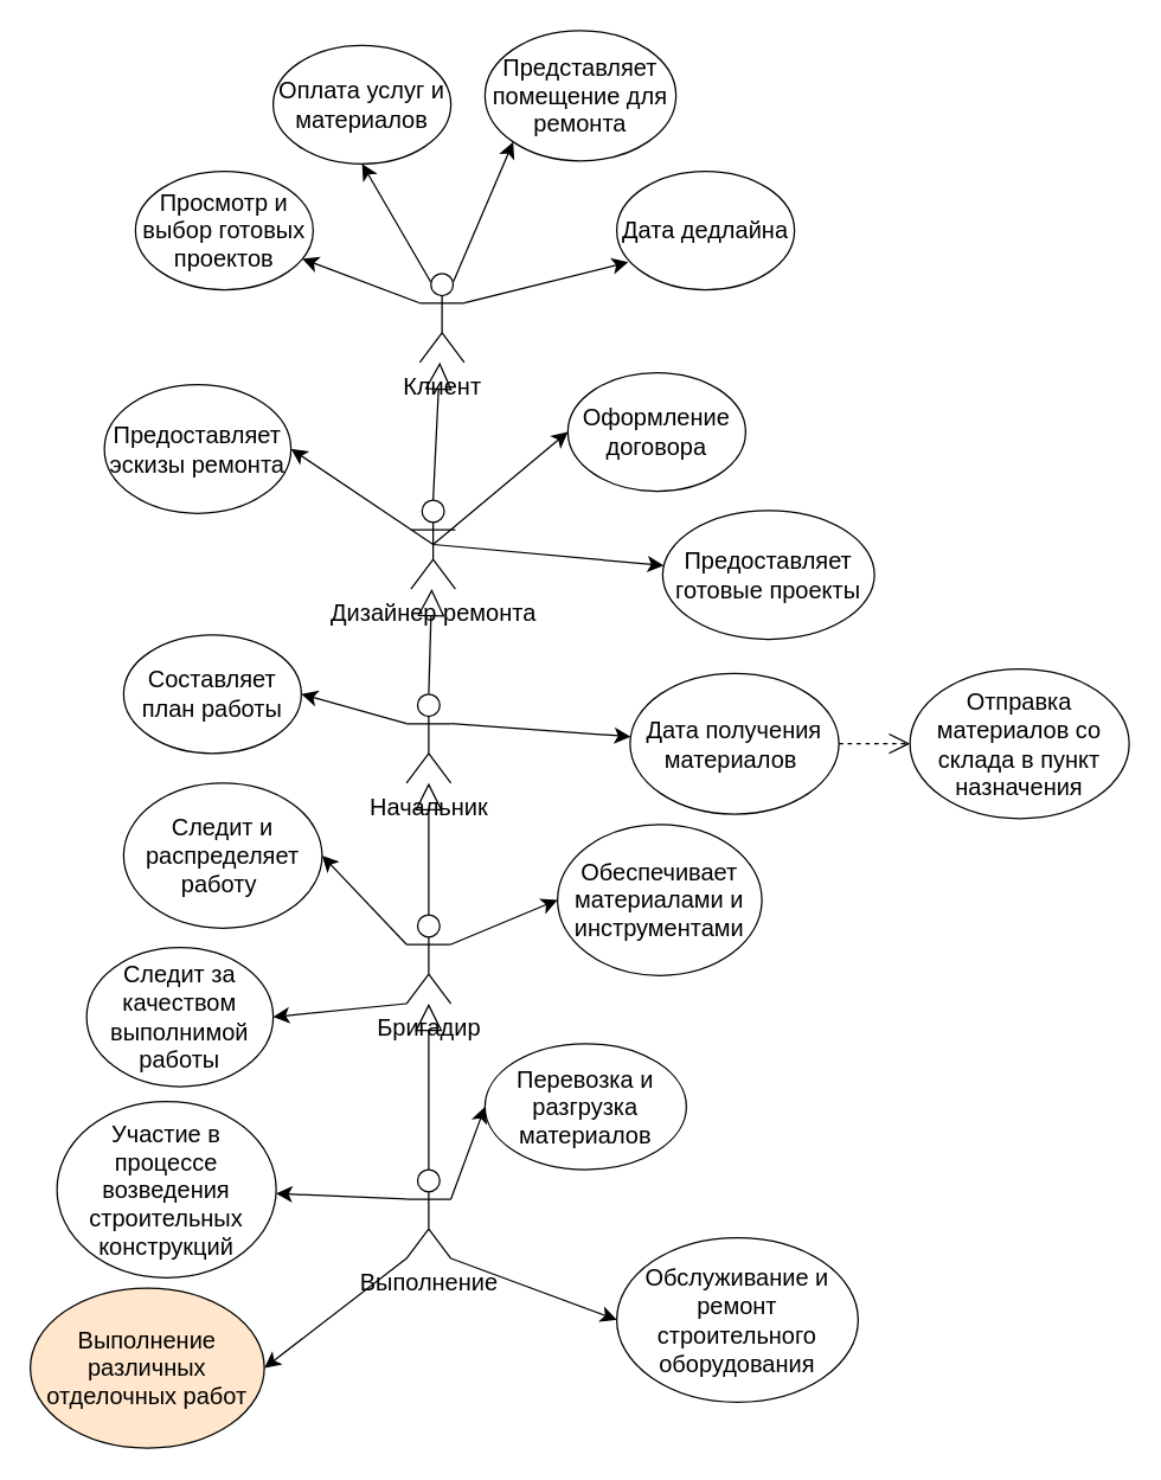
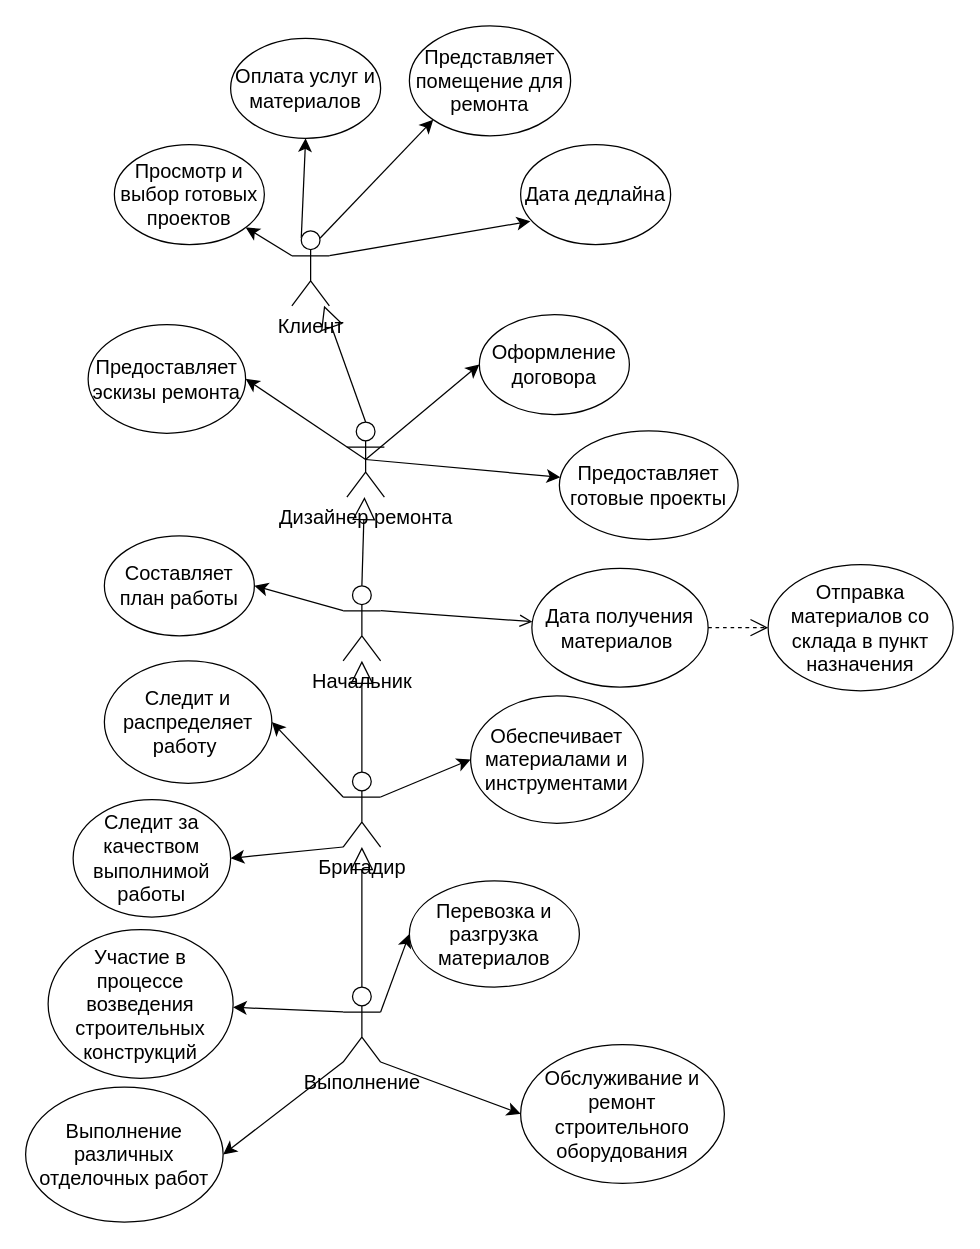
  <mxCell id="0" />
  <mxCell id="1" parent="0" />
  <mxCell id="2" value="" style="edgeStyle=none;curved=1;rounded=0;orthogonalLoop=1;jettySize=auto;html=1;fontSize=12;startSize=8;endSize=8;exitX=0;exitY=0.333;exitDx=0;exitDy=0;exitPerimeter=0;" edge="1" parent="1" source="6" target="19"><mxGeometry relative="1" as="geometry"><mxPoint x="406" y="202.586" as="targetPoint" /></mxGeometry></mxCell>
  <mxCell id="3" style="edgeStyle=none;curved=1;rounded=0;orthogonalLoop=1;jettySize=auto;html=1;exitX=0.75;exitY=0.1;exitDx=0;exitDy=0;exitPerimeter=0;entryX=0;entryY=1;entryDx=0;entryDy=0;fontSize=12;startSize=8;endSize=8;" edge="1" parent="1" source="6" target="23"><mxGeometry relative="1" as="geometry" /></mxCell>
  <mxCell id="4" style="edgeStyle=none;curved=1;rounded=0;orthogonalLoop=1;jettySize=auto;html=1;exitX=1;exitY=0.333;exitDx=0;exitDy=0;exitPerimeter=0;entryX=0.065;entryY=0.767;entryDx=0;entryDy=0;entryPerimeter=0;fontSize=12;startSize=8;endSize=8;" edge="1" parent="1" source="6" target="24"><mxGeometry relative="1" as="geometry" /></mxCell>
  <mxCell id="5" style="edgeStyle=none;curved=1;rounded=0;orthogonalLoop=1;jettySize=auto;html=1;exitX=0.25;exitY=0.1;exitDx=0;exitDy=0;exitPerimeter=0;entryX=0.5;entryY=1;entryDx=0;entryDy=0;fontSize=12;startSize=8;endSize=8;" edge="1" parent="1" source="6" target="21"><mxGeometry relative="1" as="geometry" /></mxCell>
- <mxCell id="6" value="Клиент&lt;br&gt;" style="shape=umlActor;verticalLabelPosition=bottom;verticalAlign=top;html=1;outlineConnect=0;fontSize=16;" vertex="1" parent="1"><mxGeometry x="283" y="184" width="30" height="60" as="geometry" /></mxCell>
+ <mxCell id="6" value="Клиент&lt;br&gt;" style="shape=umlActor;verticalLabelPosition=bottom;verticalAlign=top;html=1;outlineConnect=0;fontSize=16;" vertex="1" parent="1"><mxGeometry x="233" y="184" width="30" height="60" as="geometry" /></mxCell>
  <mxCell id="7" style="edgeStyle=none;curved=1;rounded=0;orthogonalLoop=1;jettySize=auto;html=1;exitX=0.5;exitY=0.5;exitDx=0;exitDy=0;exitPerimeter=0;entryX=0;entryY=0.5;entryDx=0;entryDy=0;fontSize=12;startSize=8;endSize=8;" edge="1" parent="1" source="10" target="18"><mxGeometry relative="1" as="geometry"><mxPoint x="449" y="317" as="targetPoint" /></mxGeometry></mxCell>
  <mxCell id="8" style="edgeStyle=none;curved=1;rounded=0;orthogonalLoop=1;jettySize=auto;html=1;exitX=0.5;exitY=0.5;exitDx=0;exitDy=0;exitPerimeter=0;fontSize=12;startSize=8;endSize=8;" edge="1" parent="1" source="10" target="20"><mxGeometry relative="1" as="geometry"><mxPoint x="462" y="395.155" as="targetPoint" /></mxGeometry></mxCell>
  <mxCell id="9" style="edgeStyle=none;curved=1;rounded=0;orthogonalLoop=1;jettySize=auto;html=1;exitX=0.5;exitY=0.5;exitDx=0;exitDy=0;exitPerimeter=0;entryX=1;entryY=0.5;entryDx=0;entryDy=0;fontSize=12;startSize=8;endSize=8;" edge="1" parent="1" source="10" target="22"><mxGeometry relative="1" as="geometry" /></mxCell>
  <mxCell id="10" value="Дизайнер ремонта" style="shape=umlActor;verticalLabelPosition=bottom;verticalAlign=top;html=1;outlineConnect=0;fontSize=16;" vertex="1" parent="1"><mxGeometry x="277" y="337" width="30" height="60" as="geometry" /></mxCell>
- <mxCell id="11" style="edgeStyle=none;curved=1;rounded=0;orthogonalLoop=1;jettySize=auto;html=1;exitX=1;exitY=0.333;exitDx=0;exitDy=0;exitPerimeter=0;fontSize=12;startSize=8;endSize=8;" edge="1" parent="1" source="13" target="25"><mxGeometry relative="1" as="geometry" /></mxCell>
+ <mxCell id="11" style="edgeStyle=none;curved=1;rounded=0;orthogonalLoop=1;jettySize=auto;html=1;exitX=1;exitY=0.333;exitDx=0;exitDy=0;exitPerimeter=0;fontSize=12;startSize=8;endSize=8;endArrow=open;" edge="1" parent="1" source="13" target="25"><mxGeometry relative="1" as="geometry" /></mxCell>
  <mxCell id="12" style="edgeStyle=none;curved=1;rounded=0;orthogonalLoop=1;jettySize=auto;html=1;exitX=0;exitY=0.333;exitDx=0;exitDy=0;exitPerimeter=0;fontSize=12;startSize=8;endSize=8;entryX=1;entryY=0.5;entryDx=0;entryDy=0;" edge="1" parent="1" source="13" target="26"><mxGeometry relative="1" as="geometry"><mxPoint x="177" y="498" as="targetPoint" /></mxGeometry></mxCell>
  <mxCell id="13" value="Начальник" style="shape=umlActor;verticalLabelPosition=bottom;verticalAlign=top;html=1;outlineConnect=0;fontSize=16;" vertex="1" parent="1"><mxGeometry x="274" y="468" width="30" height="60" as="geometry" /></mxCell>
  <mxCell id="14" style="edgeStyle=none;curved=1;rounded=0;orthogonalLoop=1;jettySize=auto;html=1;exitX=0;exitY=0.333;exitDx=0;exitDy=0;exitPerimeter=0;entryX=1;entryY=0.5;entryDx=0;entryDy=0;fontSize=12;startSize=8;endSize=8;" edge="1" parent="1" source="17" target="32"><mxGeometry relative="1" as="geometry" /></mxCell>
  <mxCell id="15" style="edgeStyle=none;curved=1;rounded=0;orthogonalLoop=1;jettySize=auto;html=1;exitX=1;exitY=0.333;exitDx=0;exitDy=0;exitPerimeter=0;fontSize=12;startSize=8;endSize=8;entryX=0;entryY=0.5;entryDx=0;entryDy=0;" edge="1" parent="1" source="17" target="33"><mxGeometry relative="1" as="geometry"><mxPoint x="381" y="634.18" as="targetPoint" /></mxGeometry></mxCell>
  <mxCell id="16" style="edgeStyle=none;curved=1;rounded=0;orthogonalLoop=1;jettySize=auto;html=1;exitX=0;exitY=1;exitDx=0;exitDy=0;exitPerimeter=0;entryX=1;entryY=0.5;entryDx=0;entryDy=0;fontSize=12;startSize=8;endSize=8;" edge="1" parent="1" source="17" target="34"><mxGeometry relative="1" as="geometry" /></mxCell>
  <mxCell id="17" value="Бригадир" style="shape=umlActor;verticalLabelPosition=bottom;verticalAlign=top;html=1;outlineConnect=0;fontSize=16;" vertex="1" parent="1"><mxGeometry x="274" y="617" width="30" height="60" as="geometry" /></mxCell>
  <mxCell id="18" value="Оформление договора" style="ellipse;whiteSpace=wrap;html=1;fontSize=16;" vertex="1" parent="1"><mxGeometry x="383" y="251" width="120" height="80" as="geometry" /></mxCell>
  <mxCell id="19" value="Просмотр и выбор готовых проектов" style="ellipse;whiteSpace=wrap;html=1;fontSize=16;" vertex="1" parent="1"><mxGeometry x="91" y="114.996" width="120" height="80" as="geometry" /></mxCell>
  <mxCell id="20" value="Предоставляет готовые проекты" style="ellipse;whiteSpace=wrap;html=1;fontSize=16;" vertex="1" parent="1"><mxGeometry x="447" y="344" width="143" height="87" as="geometry" /></mxCell>
  <mxCell id="21" value="Оплата услуг и материалов" style="ellipse;whiteSpace=wrap;html=1;fontSize=16;" vertex="1" parent="1"><mxGeometry x="184" y="30" width="120" height="80" as="geometry" /></mxCell>
  <mxCell id="22" value="Предоставляет эскизы ремонта" style="ellipse;whiteSpace=wrap;html=1;fontSize=16;" vertex="1" parent="1"><mxGeometry x="70" y="259" width="126" height="87" as="geometry" /></mxCell>
  <mxCell id="23" value="Представляет помещение для ремонта" style="ellipse;whiteSpace=wrap;html=1;fontSize=16;" vertex="1" parent="1"><mxGeometry x="327" y="20" width="129" height="88" as="geometry" /></mxCell>
  <mxCell id="24" value="Дата дедлайна" style="ellipse;whiteSpace=wrap;html=1;fontSize=16;" vertex="1" parent="1"><mxGeometry x="416" y="115" width="120" height="80" as="geometry" /></mxCell>
  <mxCell id="25" value="Дата получения материалов&amp;nbsp;" style="ellipse;whiteSpace=wrap;html=1;fontSize=16;" vertex="1" parent="1"><mxGeometry x="425" y="454" width="141" height="95" as="geometry" /></mxCell>
  <mxCell id="26" value="Составляет план работы" style="ellipse;whiteSpace=wrap;html=1;fontSize=16;" vertex="1" parent="1"><mxGeometry x="83" y="428" width="120" height="80" as="geometry" /></mxCell>
  <mxCell id="27" value="" style="endArrow=block;endSize=16;endFill=0;html=1;rounded=0;fontSize=12;curved=1;exitX=0.5;exitY=0;exitDx=0;exitDy=0;exitPerimeter=0;" edge="1" parent="1" source="17" target="13"><mxGeometry width="160" relative="1" as="geometry"><mxPoint x="332" y="676" as="sourcePoint" /><mxPoint x="340" y="516" as="targetPoint" /></mxGeometry></mxCell>
  <mxCell id="28" value="" style="endArrow=block;endSize=16;endFill=0;html=1;rounded=0;fontSize=12;curved=1;exitX=0.5;exitY=0;exitDx=0;exitDy=0;exitPerimeter=0;" edge="1" parent="1" source="13" target="10"><mxGeometry width="160" relative="1" as="geometry"><mxPoint x="405" y="658" as="sourcePoint" /><mxPoint x="413" y="588" as="targetPoint" /></mxGeometry></mxCell>
  <mxCell id="29" value="" style="endArrow=block;endSize=16;endFill=0;html=1;rounded=0;fontSize=12;curved=1;exitX=0.5;exitY=0;exitDx=0;exitDy=0;exitPerimeter=0;" edge="1" parent="1" source="10" target="6"><mxGeometry width="160" relative="1" as="geometry"><mxPoint x="299" y="478" as="sourcePoint" /><mxPoint x="301" y="407" as="targetPoint" /></mxGeometry></mxCell>
  <mxCell id="30" value="" style="endArrow=open;endSize=12;dashed=1;html=1;rounded=0;fontSize=12;curved=1;exitX=1;exitY=0.5;exitDx=0;exitDy=0;entryX=0;entryY=0.5;entryDx=0;entryDy=0;" edge="1" parent="1" source="25" target="31"><mxGeometry width="160" relative="1" as="geometry"><mxPoint x="604" y="517" as="sourcePoint" /><mxPoint x="648" y="517" as="targetPoint" /></mxGeometry></mxCell>
  <mxCell id="31" value="Отправка материалов со склада в пункт назначения" style="ellipse;whiteSpace=wrap;html=1;fontSize=16;" vertex="1" parent="1"><mxGeometry x="614" y="451" width="148" height="101" as="geometry" /></mxCell>
  <mxCell id="32" value="Следит и распределяет работу&amp;nbsp;" style="ellipse;whiteSpace=wrap;html=1;fontSize=16;" vertex="1" parent="1"><mxGeometry x="83" y="528" width="134" height="98" as="geometry" /></mxCell>
  <mxCell id="33" value="Обеспечивает материалами и инструментами" style="ellipse;whiteSpace=wrap;html=1;fontSize=16;" vertex="1" parent="1"><mxGeometry x="376" y="556" width="138" height="102" as="geometry" /></mxCell>
  <mxCell id="34" value="Следит за качеством выполнимой работы" style="ellipse;whiteSpace=wrap;html=1;fontSize=16;" vertex="1" parent="1"><mxGeometry x="58" y="639" width="126" height="94" as="geometry" /></mxCell>
  <mxCell id="35" style="edgeStyle=none;curved=1;rounded=0;orthogonalLoop=1;jettySize=auto;html=1;exitX=0;exitY=0.333;exitDx=0;exitDy=0;exitPerimeter=0;fontSize=12;startSize=8;endSize=8;" edge="1" parent="1" source="39" target="41"><mxGeometry relative="1" as="geometry"><mxPoint x="183" y="825.311" as="targetPoint" /></mxGeometry></mxCell>
  <mxCell id="36" style="edgeStyle=none;curved=1;rounded=0;orthogonalLoop=1;jettySize=auto;html=1;exitX=1;exitY=0.333;exitDx=0;exitDy=0;exitPerimeter=0;fontSize=12;startSize=8;endSize=8;entryX=0;entryY=0.5;entryDx=0;entryDy=0;" edge="1" parent="1" source="39" target="42"><mxGeometry relative="1" as="geometry"><mxPoint x="407" y="803.763" as="targetPoint" /></mxGeometry></mxCell>
  <mxCell id="37" style="edgeStyle=none;curved=1;rounded=0;orthogonalLoop=1;jettySize=auto;html=1;exitX=1;exitY=1;exitDx=0;exitDy=0;exitPerimeter=0;fontSize=12;startSize=8;endSize=8;entryX=0;entryY=0.5;entryDx=0;entryDy=0;" edge="1" parent="1" source="39" target="43"><mxGeometry relative="1" as="geometry"><mxPoint x="422" y="840.568" as="targetPoint" /></mxGeometry></mxCell>
  <mxCell id="38" style="edgeStyle=none;curved=1;rounded=0;orthogonalLoop=1;jettySize=auto;html=1;exitX=0;exitY=1;exitDx=0;exitDy=0;exitPerimeter=0;fontSize=12;startSize=8;endSize=8;entryX=1;entryY=0.5;entryDx=0;entryDy=0;" edge="1" parent="1" source="39" target="44"><mxGeometry relative="1" as="geometry"><mxPoint x="105" y="932" as="targetPoint" /></mxGeometry></mxCell>
  <mxCell id="39" value="Выполнение" style="shape=umlActor;verticalLabelPosition=bottom;verticalAlign=top;html=1;outlineConnect=0;fontSize=16;" vertex="1" parent="1"><mxGeometry x="274" y="789" width="30" height="60" as="geometry" /></mxCell>
  <mxCell id="40" value="" style="endArrow=block;endSize=16;endFill=0;html=1;rounded=0;fontSize=12;curved=1;exitX=0.5;exitY=0;exitDx=0;exitDy=0;exitPerimeter=0;" edge="1" parent="1" source="39" target="17"><mxGeometry width="160" relative="1" as="geometry"><mxPoint x="302" y="630" as="sourcePoint" /><mxPoint x="292" y="701" as="targetPoint" /></mxGeometry></mxCell>
  <mxCell id="41" value="Участие в процессе возведения строительных конструкций" style="ellipse;whiteSpace=wrap;html=1;fontSize=16;" vertex="1" parent="1"><mxGeometry x="38" y="743" width="148" height="119" as="geometry" /></mxCell>
  <mxCell id="42" value="Перевозка и разгрузка материалов" style="ellipse;whiteSpace=wrap;html=1;fontSize=16;" vertex="1" parent="1"><mxGeometry x="327" y="704" width="136" height="85" as="geometry" /></mxCell>
  <mxCell id="43" value="Обслуживание и ремонт строительного оборудования" style="ellipse;whiteSpace=wrap;html=1;fontSize=16;" vertex="1" parent="1"><mxGeometry x="416" y="835" width="163" height="111" as="geometry" /></mxCell>
- <mxCell id="44" value="Выполнение различных отделочных работ" style="ellipse;whiteSpace=wrap;html=1;fontSize=16;fillColor=#ffe6cc;" vertex="1" parent="1"><mxGeometry x="20" y="869" width="158" height="108" as="geometry" /></mxCell>
+ <mxCell id="44" value="Выполнение различных отделочных работ" style="ellipse;whiteSpace=wrap;html=1;fontSize=16;" vertex="1" parent="1"><mxGeometry x="20" y="869" width="158" height="108" as="geometry" /></mxCell>
